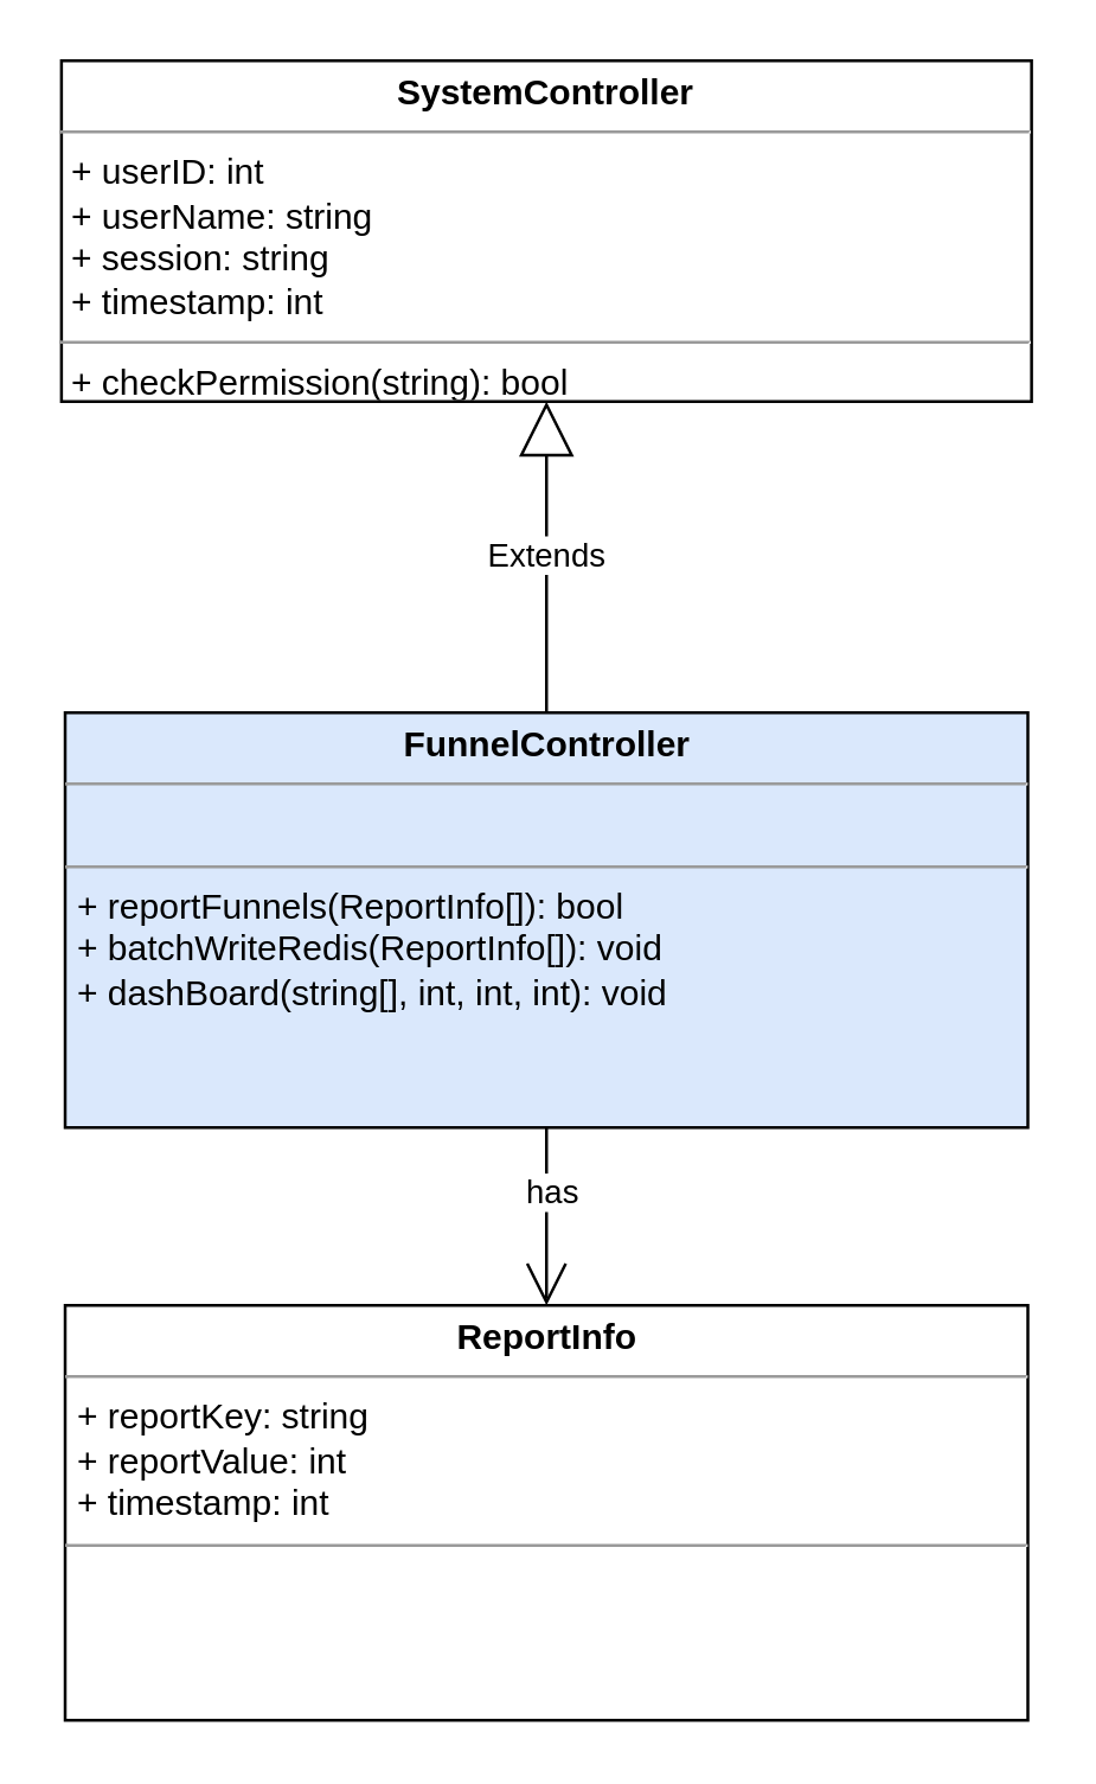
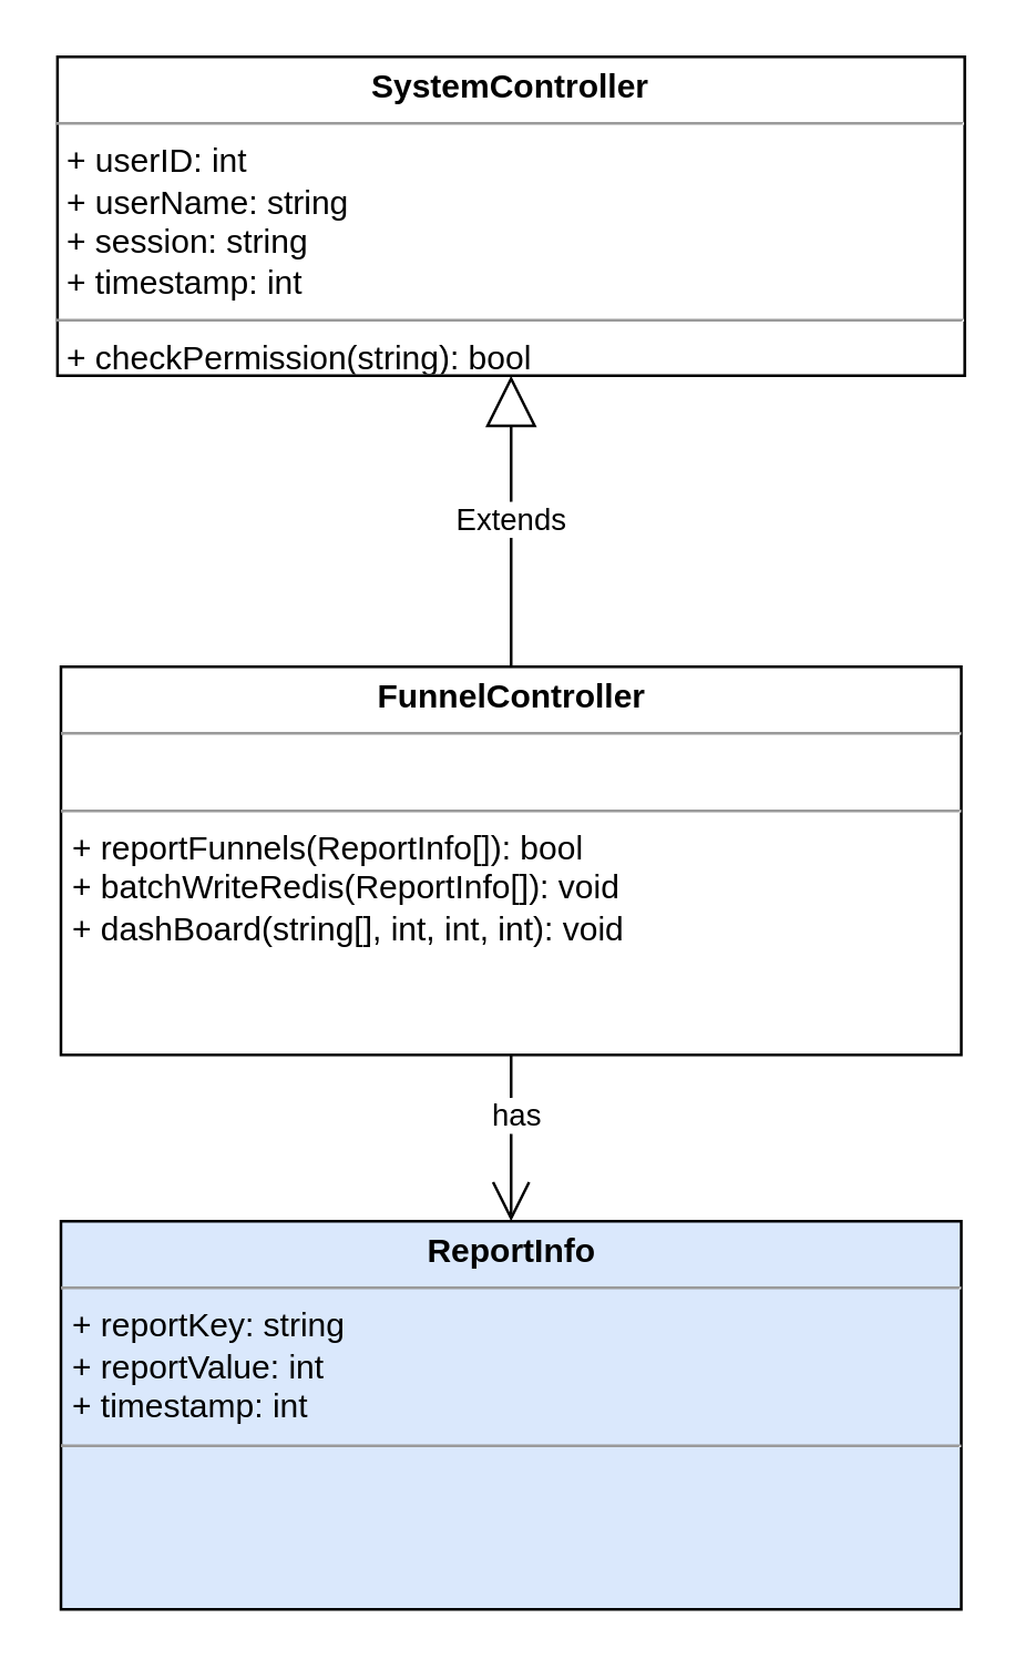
  <mxCell id="0" />
  <mxCell id="1" parent="0" />
- <mxCell id="2" value="&lt;p style=&quot;margin: 0px ; margin-top: 4px ; text-align: center&quot;&gt;&lt;b&gt;FunnelController&lt;/b&gt;&lt;/p&gt;&lt;hr size=&quot;1&quot;&gt;&lt;p style=&quot;margin: 0px ; margin-left: 4px&quot;&gt;&lt;br&gt;&lt;/p&gt;&lt;hr size=&quot;1&quot;&gt;&lt;p style=&quot;margin: 0px 0px 0px 4px&quot;&gt;+ reportFunnels(ReportInfo[]): bool&lt;br&gt;&lt;/p&gt;&lt;p style=&quot;margin: 0px 0px 0px 4px&quot;&gt;+ batchWriteRedis(ReportInfo[]): void&lt;/p&gt;&lt;p style=&quot;margin: 0px 0px 0px 4px&quot;&gt;+ dashBoard(string[], int, int, int): void&lt;/p&gt;" style="verticalAlign=top;align=left;overflow=fill;fontSize=12;fontFamily=Helvetica;html=1;fillColor=#dae8fc;" parent="1" vertex="1"><mxGeometry x="21.5" y="240" width="325" height="140" as="geometry" /></mxCell>
+ <mxCell id="2" value="&lt;p style=&quot;margin: 0px ; margin-top: 4px ; text-align: center&quot;&gt;&lt;b&gt;FunnelController&lt;/b&gt;&lt;/p&gt;&lt;hr size=&quot;1&quot;&gt;&lt;p style=&quot;margin: 0px ; margin-left: 4px&quot;&gt;&lt;br&gt;&lt;/p&gt;&lt;hr size=&quot;1&quot;&gt;&lt;p style=&quot;margin: 0px 0px 0px 4px&quot;&gt;+ reportFunnels(ReportInfo[]): bool&lt;br&gt;&lt;/p&gt;&lt;p style=&quot;margin: 0px 0px 0px 4px&quot;&gt;+ batchWriteRedis(ReportInfo[]): void&lt;/p&gt;&lt;p style=&quot;margin: 0px 0px 0px 4px&quot;&gt;+ dashBoard(string[], int, int, int): void&lt;/p&gt;" style="verticalAlign=top;align=left;overflow=fill;fontSize=12;fontFamily=Helvetica;html=1;" parent="1" vertex="1"><mxGeometry x="21.5" y="240" width="325" height="140" as="geometry" /></mxCell>
  <mxCell id="3" value="&lt;p style=&quot;margin: 0px ; margin-top: 4px ; text-align: center&quot;&gt;&lt;b&gt;SystemController&lt;/b&gt;&lt;/p&gt;&lt;hr size=&quot;1&quot;&gt;&lt;p style=&quot;margin: 0px ; margin-left: 4px&quot;&gt;+ userID: int&lt;/p&gt;&lt;p style=&quot;margin: 0px ; margin-left: 4px&quot;&gt;+ userName: string&lt;/p&gt;&lt;p style=&quot;margin: 0px ; margin-left: 4px&quot;&gt;+ session: string&lt;/p&gt;&lt;p style=&quot;margin: 0px ; margin-left: 4px&quot;&gt;+ timestamp: int&lt;br&gt;&lt;/p&gt;&lt;hr size=&quot;1&quot;&gt;&lt;p style=&quot;margin: 0px ; margin-left: 4px&quot;&gt;+ checkPermission(string): bool&lt;/p&gt;&lt;p style=&quot;margin: 0px ; margin-left: 4px&quot;&gt;+ checkParameter(map): bool&lt;/p&gt;&lt;p style=&quot;margin: 0px ; margin-left: 4px&quot;&gt;+ serveErrMsg(int, string): void&lt;/p&gt;" style="verticalAlign=top;align=left;overflow=fill;fontSize=12;fontFamily=Helvetica;html=1;" parent="1" vertex="1"><mxGeometry x="20.25" y="20" width="327.5" height="115" as="geometry" /></mxCell>
  <mxCell id="4" value="Extends" style="endArrow=block;endSize=16;endFill=0;html=1;entryX=0.5;entryY=1;entryDx=0;entryDy=0;" parent="1" source="2" target="3" edge="1"><mxGeometry width="160" relative="1" as="geometry"><mxPoint x="557.75" y="330" as="sourcePoint" /><mxPoint x="557.75" y="450" as="targetPoint" /></mxGeometry></mxCell>
- <mxCell id="5" value="&lt;p style=&quot;margin: 0px ; margin-top: 4px ; text-align: center&quot;&gt;&lt;b&gt;ReportInfo&lt;/b&gt;&lt;/p&gt;&lt;hr size=&quot;1&quot;&gt;&lt;p style=&quot;margin: 0px ; margin-left: 4px&quot;&gt;+ reportKey: string&lt;/p&gt;&lt;p style=&quot;margin: 0px ; margin-left: 4px&quot;&gt;+ reportValue: int&lt;/p&gt;&lt;p style=&quot;margin: 0px ; margin-left: 4px&quot;&gt;+ timestamp: int&lt;/p&gt;&lt;hr size=&quot;1&quot;&gt;&lt;p style=&quot;margin: 0px 0px 0px 4px&quot;&gt;&lt;br&gt;&lt;/p&gt;" style="verticalAlign=top;align=left;overflow=fill;fontSize=12;fontFamily=Helvetica;html=1;" vertex="1" parent="1"><mxGeometry x="21.5" y="440" width="325" height="140" as="geometry" /></mxCell>
+ <mxCell id="5" value="&lt;p style=&quot;margin: 0px ; margin-top: 4px ; text-align: center&quot;&gt;&lt;b&gt;ReportInfo&lt;/b&gt;&lt;/p&gt;&lt;hr size=&quot;1&quot;&gt;&lt;p style=&quot;margin: 0px ; margin-left: 4px&quot;&gt;+ reportKey: string&lt;/p&gt;&lt;p style=&quot;margin: 0px ; margin-left: 4px&quot;&gt;+ reportValue: int&lt;/p&gt;&lt;p style=&quot;margin: 0px ; margin-left: 4px&quot;&gt;+ timestamp: int&lt;/p&gt;&lt;hr size=&quot;1&quot;&gt;&lt;p style=&quot;margin: 0px 0px 0px 4px&quot;&gt;&lt;br&gt;&lt;/p&gt;" style="verticalAlign=top;align=left;overflow=fill;fontSize=12;fontFamily=Helvetica;html=1;fillColor=#dae8fc;" vertex="1" parent="1"><mxGeometry x="21.5" y="440" width="325" height="140" as="geometry" /></mxCell>
  <mxCell id="6" value="" style="endArrow=open;endFill=1;endSize=12;html=1;rounded=0;exitX=0.5;exitY=1;exitDx=0;exitDy=0;entryX=0.5;entryY=0;entryDx=0;entryDy=0;" edge="1" parent="1" source="2" target="5"><mxGeometry width="160" relative="1" as="geometry"><mxPoint x="-141" y="420" as="sourcePoint" /><mxPoint x="19" y="420" as="targetPoint" /></mxGeometry></mxCell>
  <mxCell id="7" value="has" style="edgeLabel;html=1;align=center;verticalAlign=middle;resizable=0;points=[];" vertex="1" connectable="0" parent="6"><mxGeometry x="-0.286" y="1" relative="1" as="geometry"><mxPoint as="offset" /></mxGeometry></mxCell>
